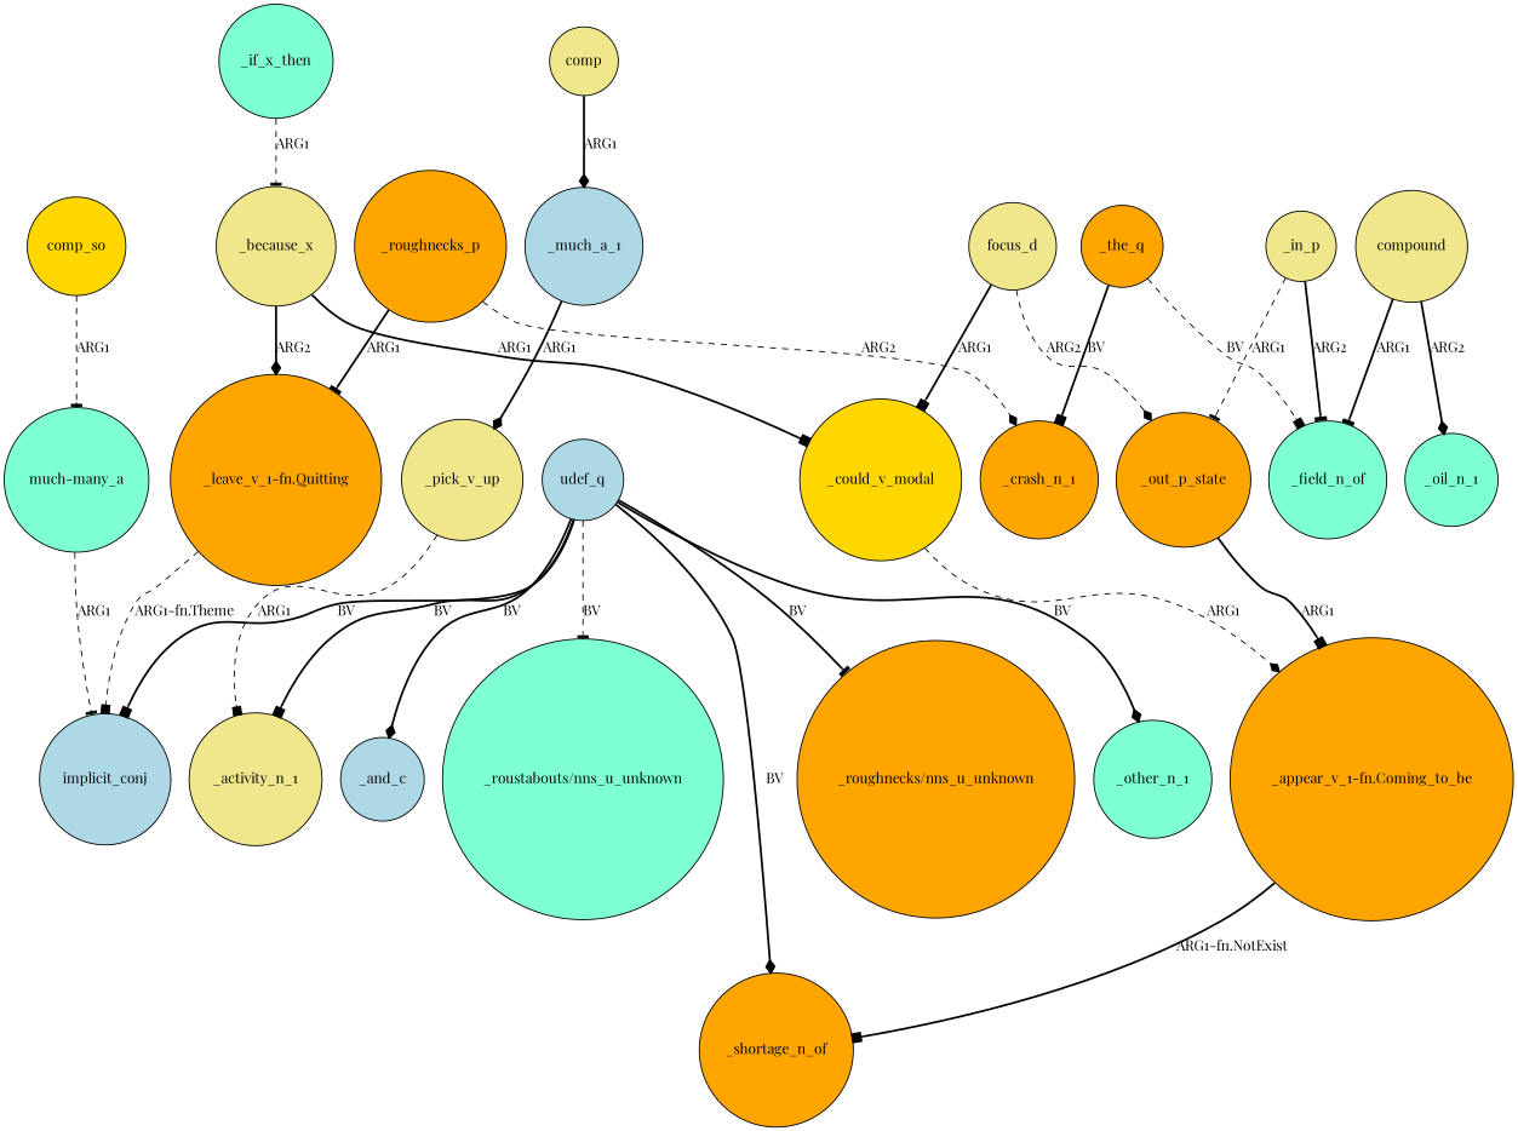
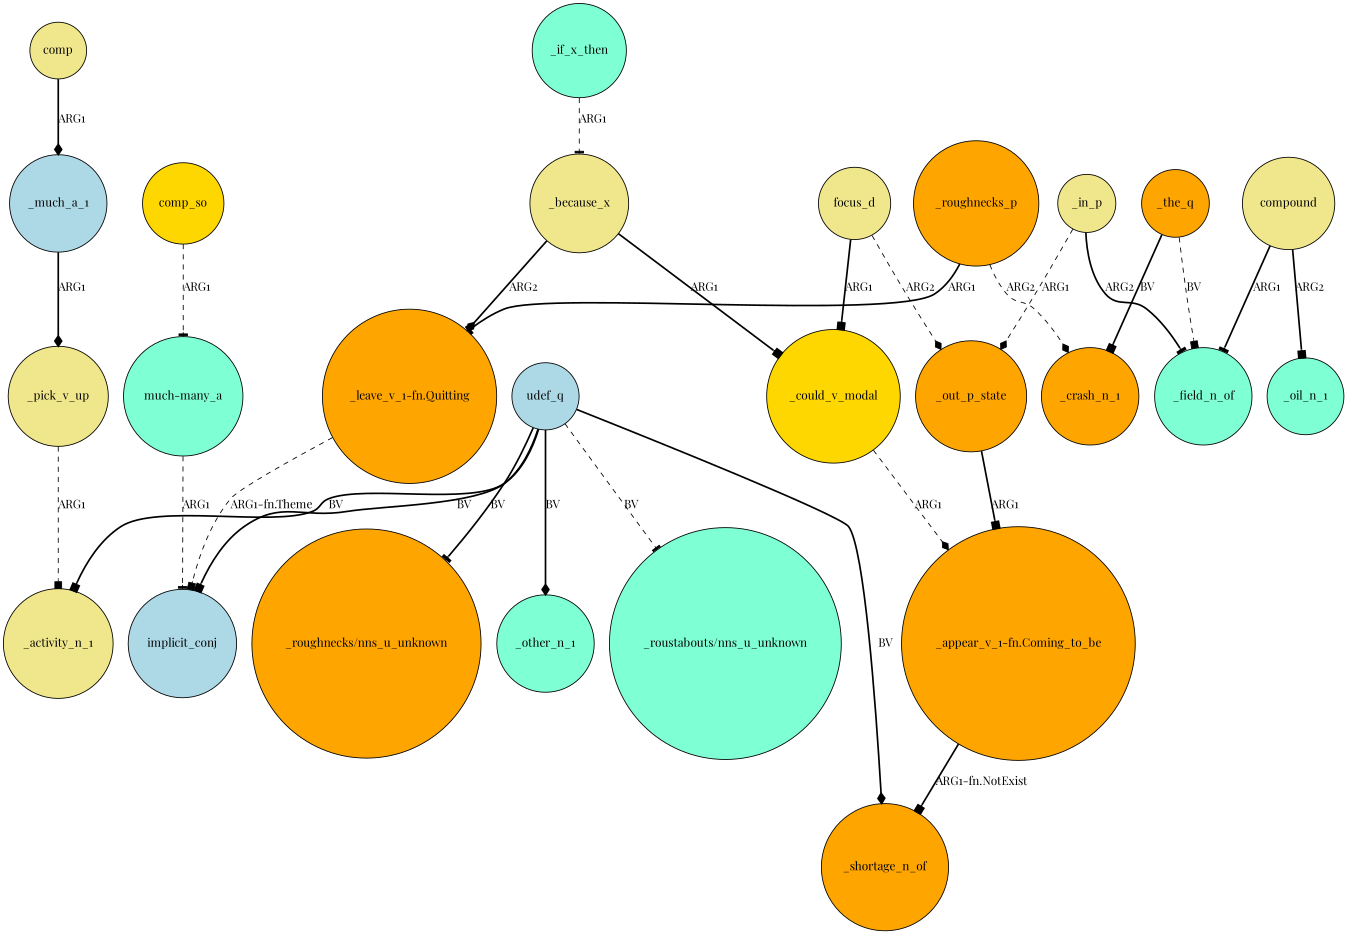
  digraph {
    fontname="Playfair Display"
    node [fillcolor=orange fontname="Playfair Display" shape=circle style=filled]
    edge [arrowhead=box fontname="Playfair Display" style=bold]
    _if_x_then [fillcolor=aquamarine]
    _because_x [fillcolor=khaki]
    _pick_v_up [fillcolor=khaki]
    _activity_n_1 [fillcolor=khaki]
    "_leave_v_1-fn.Quitting"
    _could_v_modal [fillcolor=gold]
    n7 [label=_roughnecks_p]
    _crash_n_1
    implicit_conj [fillcolor=lightblue]
    udef_q [fillcolor=lightblue]
    "_roustabouts/nns_u_unknown" [fillcolor=aquamarine]
    _shortage_n_of
    "_roughnecks/nns_u_unknown"
    _other_n_1 [fillcolor=aquamarine]
-   _and_c [fillcolor=lightblue]
    _oil_n_1 [fillcolor=aquamarine]
    _much_a_1 [fillcolor=lightblue]
    "_appear_v_1-fn.Coming_to_be"
    focus_d [fillcolor=khaki]
    _out_p_state
    comp [fillcolor=khaki]
    "much-many_a" [fillcolor=aquamarine]
    compound [fillcolor=khaki]
    _field_n_of [fillcolor=aquamarine]
    _the_q
    _in_p [fillcolor=khaki]
    comp_so [fillcolor=gold]
    _if_x_then -> _because_x [arrowhead=tee label=ARG1 style=dashed]
    _because_x -> "_leave_v_1-fn.Quitting" [arrowhead=diamond label=ARG2]
    _because_x -> _could_v_modal [label=ARG1]
    _pick_v_up -> _activity_n_1 [label=ARG1 style=dashed]
    "_leave_v_1-fn.Quitting" -> implicit_conj [label="ARG1-fn.Theme" style=dashed]
    _could_v_modal -> "_appear_v_1-fn.Coming_to_be" [arrowhead=diamond label=ARG1 style=dashed]
    n7 -> "_leave_v_1-fn.Quitting" [arrowhead=tee label=ARG1]
    n7 -> _crash_n_1 [arrowhead=diamond label=ARG2 style=dashed]
    udef_q -> _activity_n_1 [label=BV]
    udef_q -> implicit_conj [label=BV]
    udef_q -> "_roustabouts/nns_u_unknown" [arrowhead=tee label=BV style=dashed]
    udef_q -> _shortage_n_of [arrowhead=diamond label=BV]
    udef_q -> "_roughnecks/nns_u_unknown" [arrowhead=tee label=BV]
    udef_q -> _other_n_1 [arrowhead=diamond label=BV]
-   udef_q -> _and_c [arrowhead=diamond label=BV]
    _much_a_1 -> _pick_v_up [arrowhead=diamond label=ARG1]
    "_appear_v_1-fn.Coming_to_be" -> _shortage_n_of [label="ARG1-fn.NotExist"]
    focus_d -> _could_v_modal [label=ARG1]
    focus_d -> _out_p_state [arrowhead=diamond label=ARG2 style=dashed]
    _out_p_state -> "_appear_v_1-fn.Coming_to_be" [label=ARG1]
    comp -> _much_a_1 [arrowhead=diamond label=ARG1]
    "much-many_a" -> implicit_conj [arrowhead=tee label=ARG1 style=dashed]
-   compound -> _oil_n_1 [arrowhead=diamond label=ARG2]
+   compound -> _oil_n_1 [label=ARG2]
    compound -> _field_n_of [arrowhead=tee label=ARG1]
    _the_q -> _crash_n_1 [label=BV]
    _the_q -> _field_n_of [label=BV style=dashed]
-   _in_p -> _out_p_state [arrowhead=tee label=ARG1 style=dashed]
+   _in_p -> _out_p_state [arrowhead=diamond label=ARG1 style=dashed]
    _in_p -> _field_n_of [arrowhead=tee label=ARG2]
    comp_so -> "much-many_a" [arrowhead=tee label=ARG1 style=dashed]
  }
